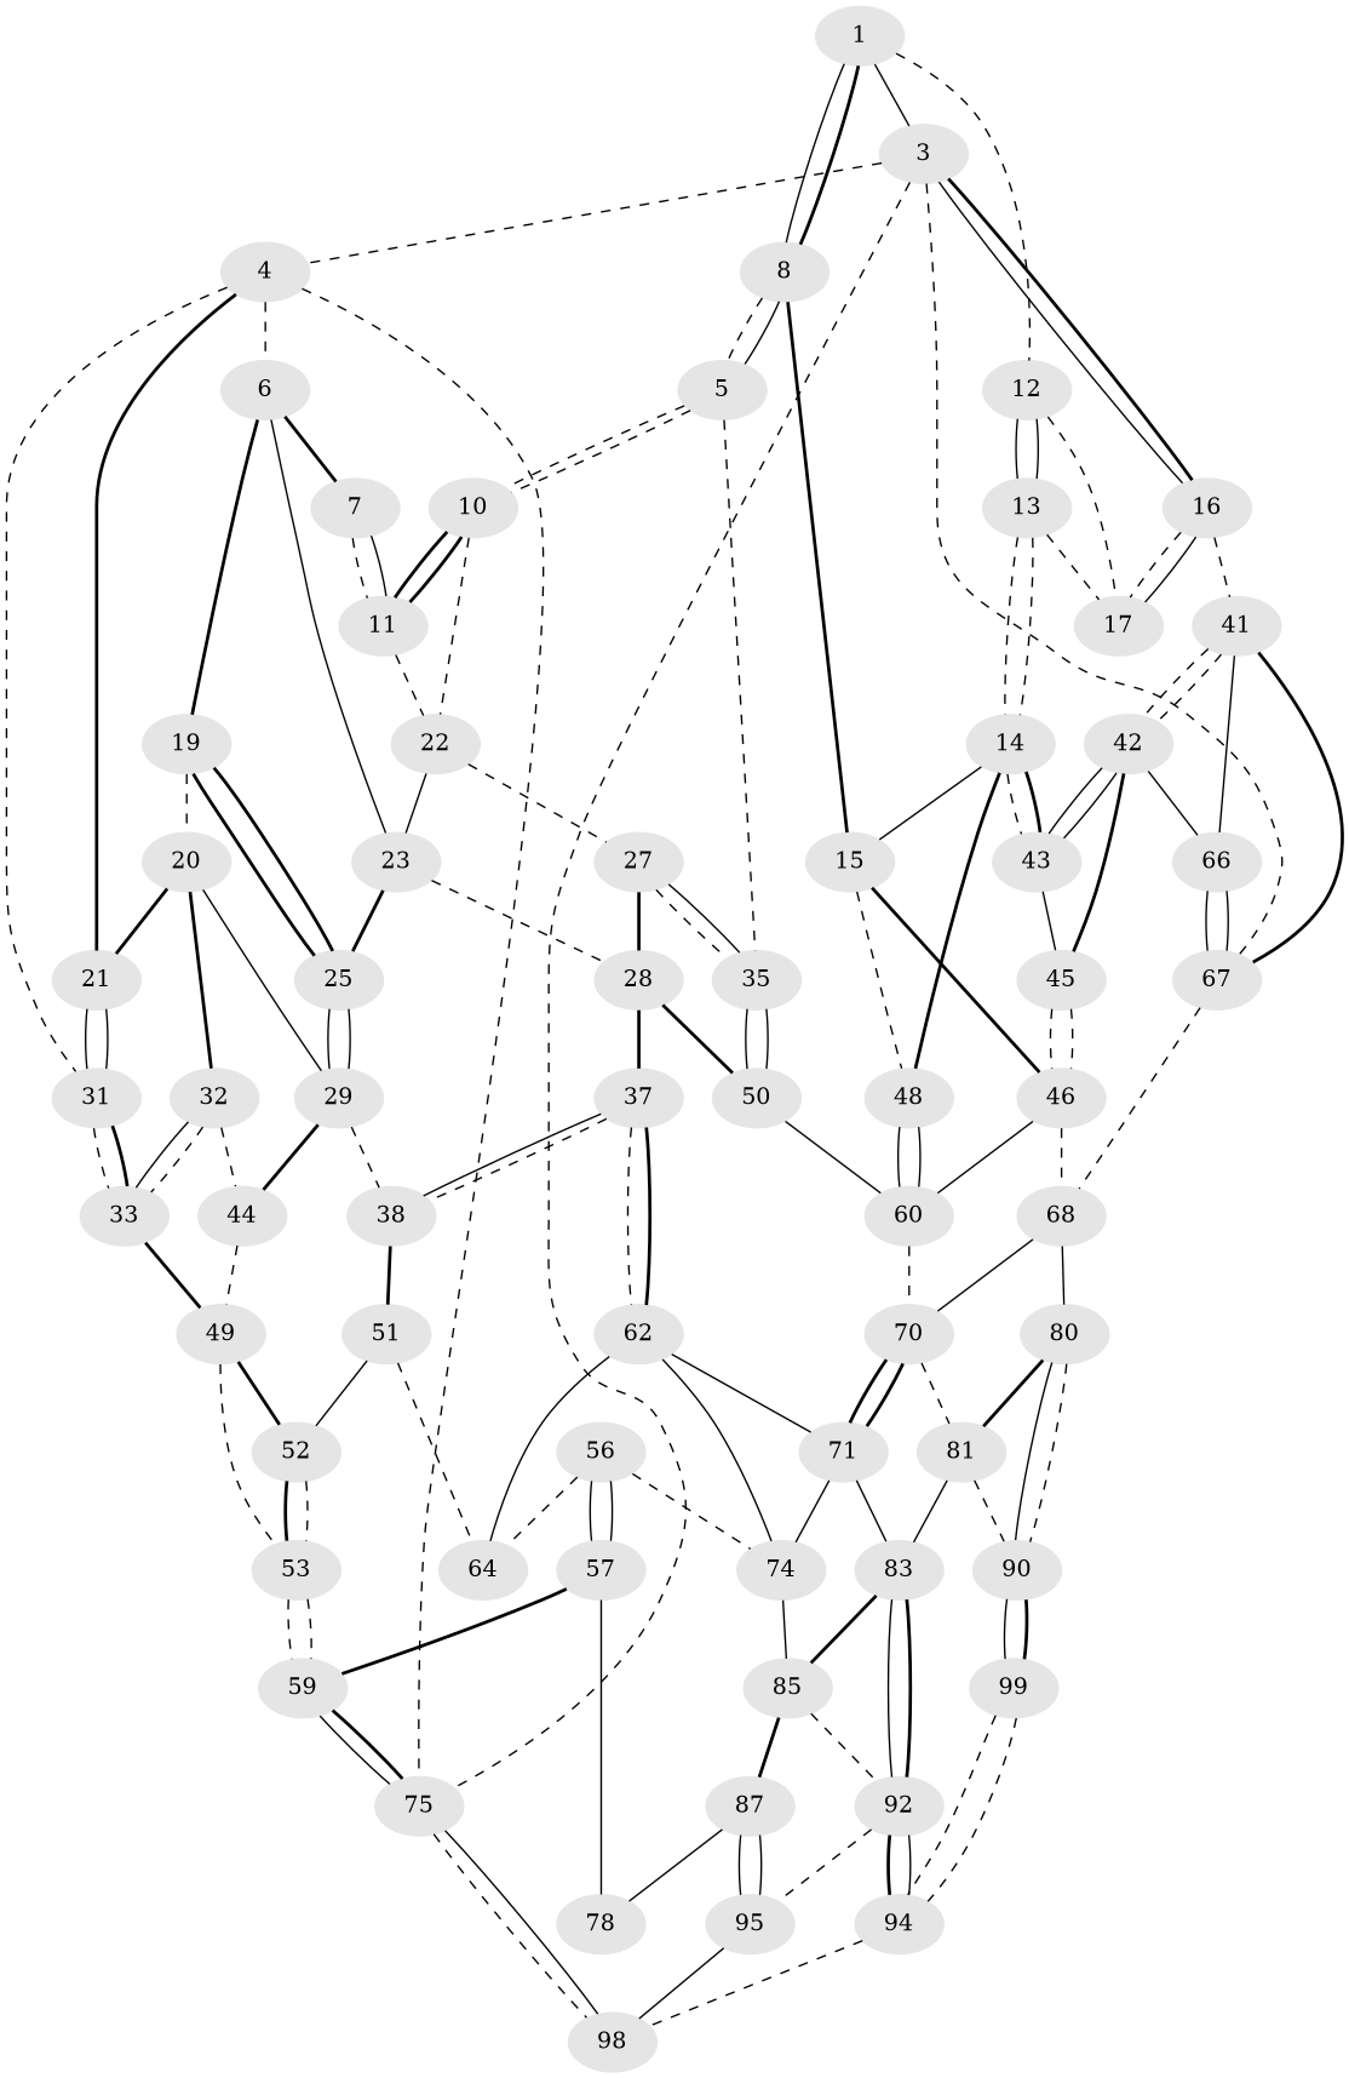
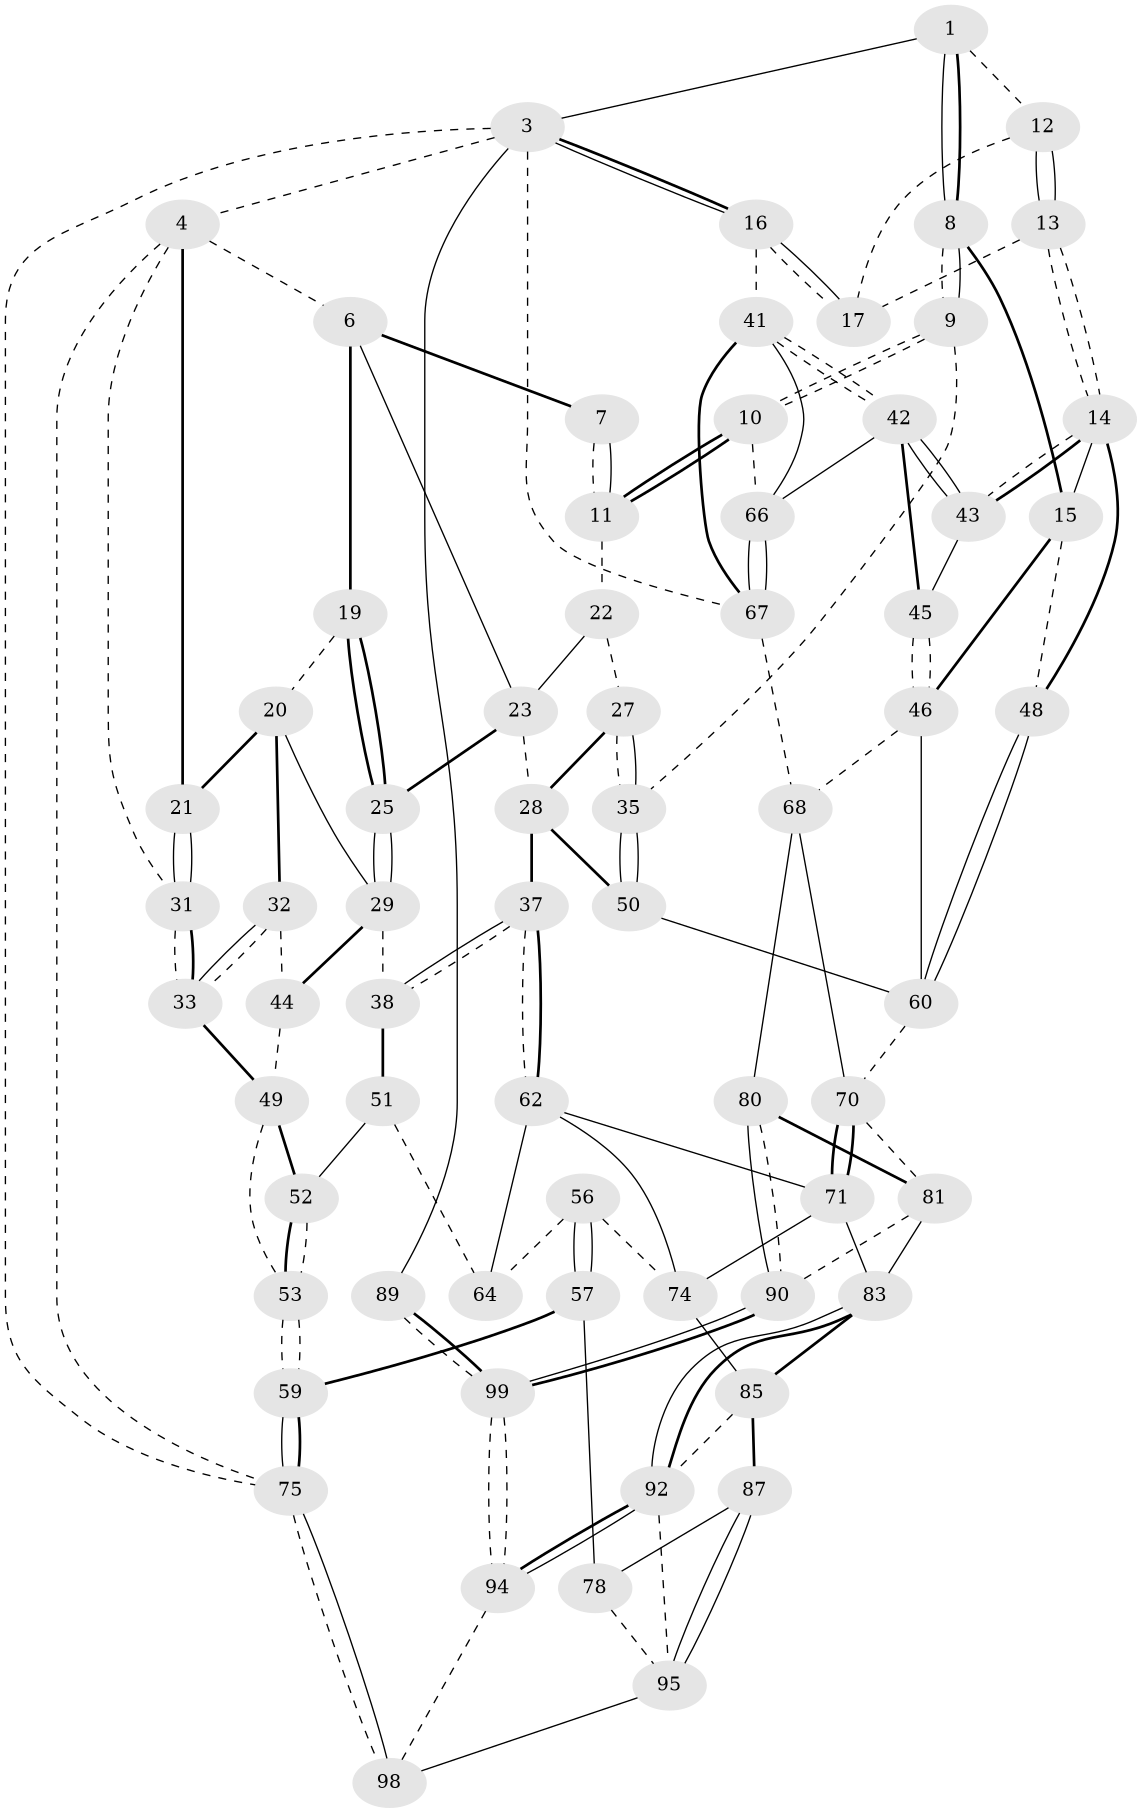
  graph {
    node [color=gray90 style=filled]
    edge [style=dashed]
    1 [super="+2"]
    3 [super="+77"]
    8
    12
    4 [super="+5"]
    16
    67 [super="+78"]
    75
-   9 [super="+34" label=5]
+   89
+   9 [super="+34"]
    15 [super="+47"]
    13
    17
    6 [super="+18"]
    21
    31
    41 [super="+69"]
    68 [super="+79"]
    98
    n20 [label=99]
    7
    19
    23 [super="+24"]
    33
    11
    20 [super="+30"]
    25
    28 [super="+36"]
    22 [super="+26"]
    10
    35
    48
    46 [super="+65"]
    n34 [label=50]
    60 [super="+61"]
    27
    14
    43
    45
    42 [super="+54"]
    66
    29 [super="+39"]
    32
    38
    44
    37
    62 [super="+63"]
    51 [super="+55"]
    49 [super="+50"]
    52
    53
    64
    74 [super="+76"]
    71 [super="+72"]
    70
    80
    59
    56 [super="+73"]
    57 [super="+58"]
    n60 [label=78 super="+96"]
    85 [super="+86"]
    95 [super="+97"]
    81 [super="+82"]
    83 [super="+84"]
    90
    92 [super="+93"]
    87
    94
    1 -- 3 [style=solid]
    1 -- 8 [style=solid]
    1 -- 8 [style=bold]
    1 -- 12
    3 -- 4
    3 -- 16 [style=solid]
    3 -- 16 [style=bold]
    3 -- 67
    3 -- 75
+   3 -- 89 [style=solid]
    8 -- 9
    8 -- 9 [style=solid]
    8 -- 15 [style=bold]
    12 -- 13 [style=solid]
    12 -- 13 [style=solid]
    12 -- 17
    4 -- 75
    4 -- 6
    4 -- 21 [style=bold]
    4 -- 31
    16 -- 17
    16 -- 17 [style=solid]
    16 -- 41
    67 -- 68
    75 -- 98
    75 -- 98 [style=solid]
+   89 -- n20
+   89 -- n20 [style=bold]
    9 -- 10
    9 -- 10
    9 -- 35
    15 -- 48
    15 -- 46 [style=bold]
    13 -- 17
    13 -- 14
    13 -- 14
    6 -- 7 [style=bold]
    6 -- 19 [style=bold]
    6 -- 23 [style=solid]
    21 -- 31 [style=solid]
    21 -- 31 [style=solid]
    31 -- 33
    31 -- 33 [style=bold]
    41 -- 67 [style=bold]
    41 -- 42
    41 -- 42
    41 -- 66 [style=solid]
    68 -- 70 [style=solid]
    68 -- 80 [style=solid]
    n20 -- 94
    n20 -- 94
    7 -- 11
    7 -- 11 [style=solid]
    19 -- 20
    19 -- 25 [style=bold]
    19 -- 25 [style=bold]
    23 -- 25 [style=bold]
    23 -- 28
    33 -- 49 [style=bold]
    11 -- 22
    20 -- 21 [style=bold]
    20 -- 29 [style=solid]
    20 -- 32 [style=bold]
    25 -- 29 [style=solid]
    25 -- 29 [style=solid]
    28 -- n34 [style=bold]
    28 -- 37 [style=bold]
    22 -- 23 [style=solid]
    22 -- 27
    10 -- 11 [style=bold]
    10 -- 11 [style=bold]
-   10 -- 22
+   10 -- 66
    35 -- n34 [style=solid]
    35 -- n34 [style=solid]
    48 -- 60 [style=solid]
    48 -- 60 [style=solid]
    46 -- 68
    46 -- 60 [style=solid]
    n34 -- 60 [style=solid]
    60 -- 70
    27 -- 28 [style=bold]
    27 -- 35
    27 -- 35 [style=solid]
    14 -- 15 [style=solid]
    14 -- 48 [style=bold]
    14 -- 43
    14 -- 43 [style=bold]
    43 -- 45 [style=solid]
    45 -- 46
    45 -- 46
    42 -- 43 [style=solid]
    42 -- 43 [style=solid]
    42 -- 45 [style=bold]
    42 -- 66 [style=solid]
    66 -- 67 [style=solid]
    66 -- 67 [style=solid]
    29 -- 38
    29 -- 44 [style=bold]
    32 -- 33 [style=solid]
    32 -- 33
    32 -- 44
    38 -- 51 [style=bold]
    44 -- 49
    37 -- 38 [style=solid]
    37 -- 38
    37 -- 62
    37 -- 62 [style=bold]
    62 -- 64 [style=solid]
    62 -- 74 [style=solid]
    62 -- 71 [style=solid]
    51 -- 52 [style=solid]
    51 -- 64
    49 -- 52 [style=bold]
    49 -- 53
    52 -- 53 [style=bold]
    52 -- 53
    53 -- 59
    53 -- 59
    74 -- 85 [style=solid]
    71 -- 74 [style=solid]
    71 -- 83 [style=solid]
    70 -- 71 [style=bold]
    70 -- 71 [style=bold]
    70 -- 81
    80 -- 81 [style=bold]
    80 -- 90 [style=solid]
    80 -- 90
    59 -- 75 [style=solid]
    59 -- 75 [style=bold]
    56 -- 64
    56 -- 74
    56 -- 57 [style=solid]
    56 -- 57 [style=solid]
    57 -- 59 [style=bold]
    57 -- n60 [style=solid weight=2]
+   n60 -- 95
    85 -- 92
    85 -- 87 [style=bold]
    95 -- 98 [style=solid]
    81 -- 83 [style=solid]
    81 -- 90
    83 -- 85 [style=bold]
    83 -- 92 [style=solid]
    83 -- 92 [style=bold]
    90 -- n20 [style=solid]
    90 -- n20 [style=bold]
    92 -- 95
    92 -- 94 [style=bold]
    92 -- 94 [style=solid]
    87 -- n60 [style=solid]
    87 -- 95 [style=solid]
    87 -- 95 [style=solid]
    94 -- 98
  }
